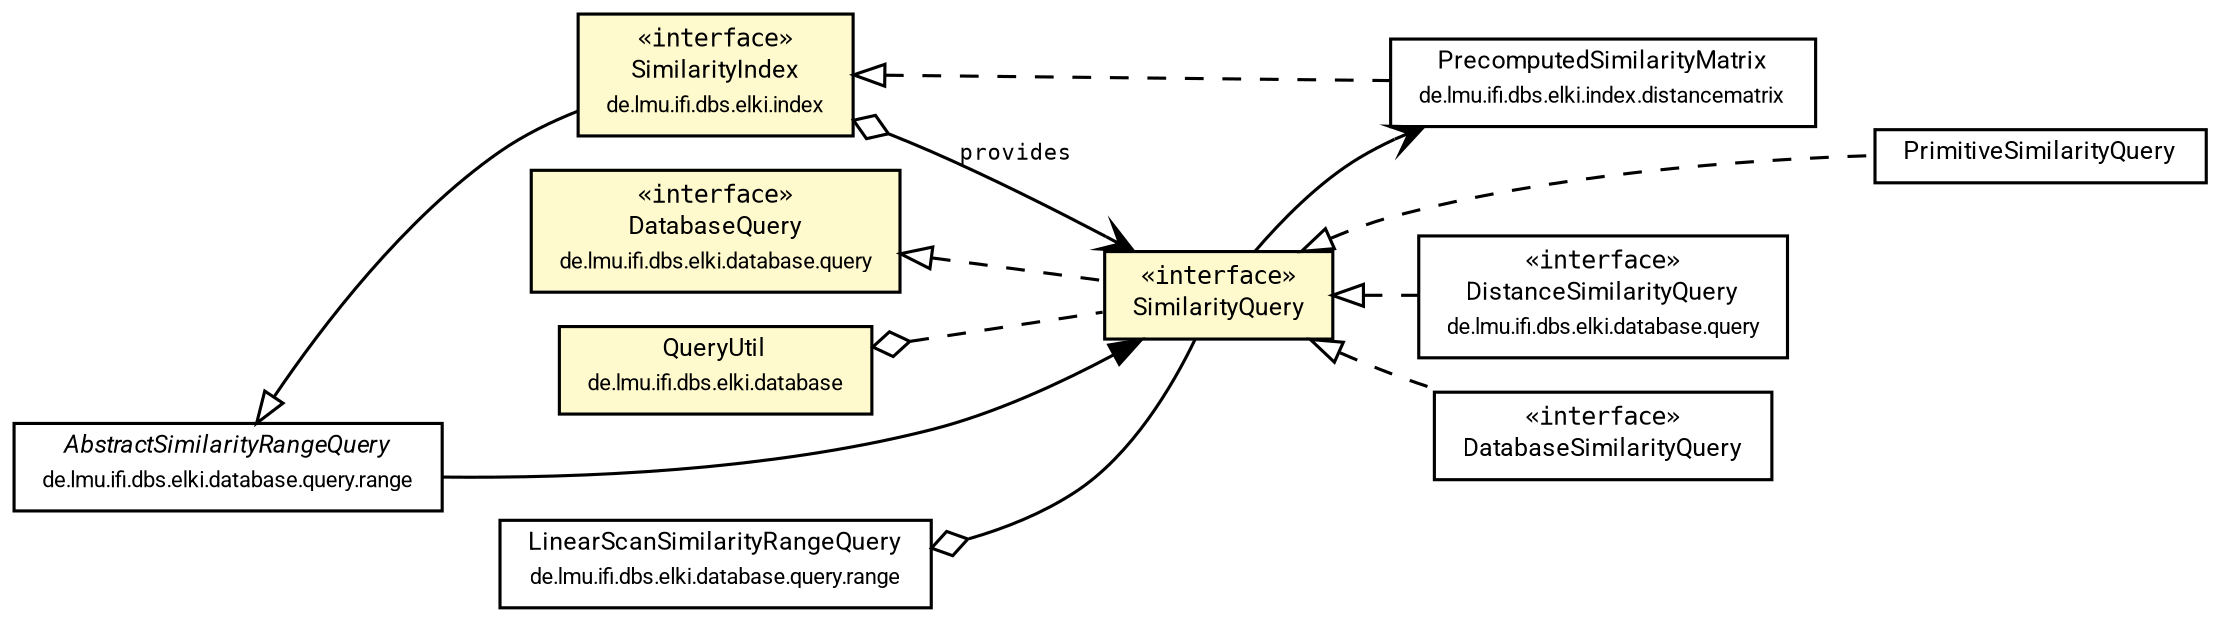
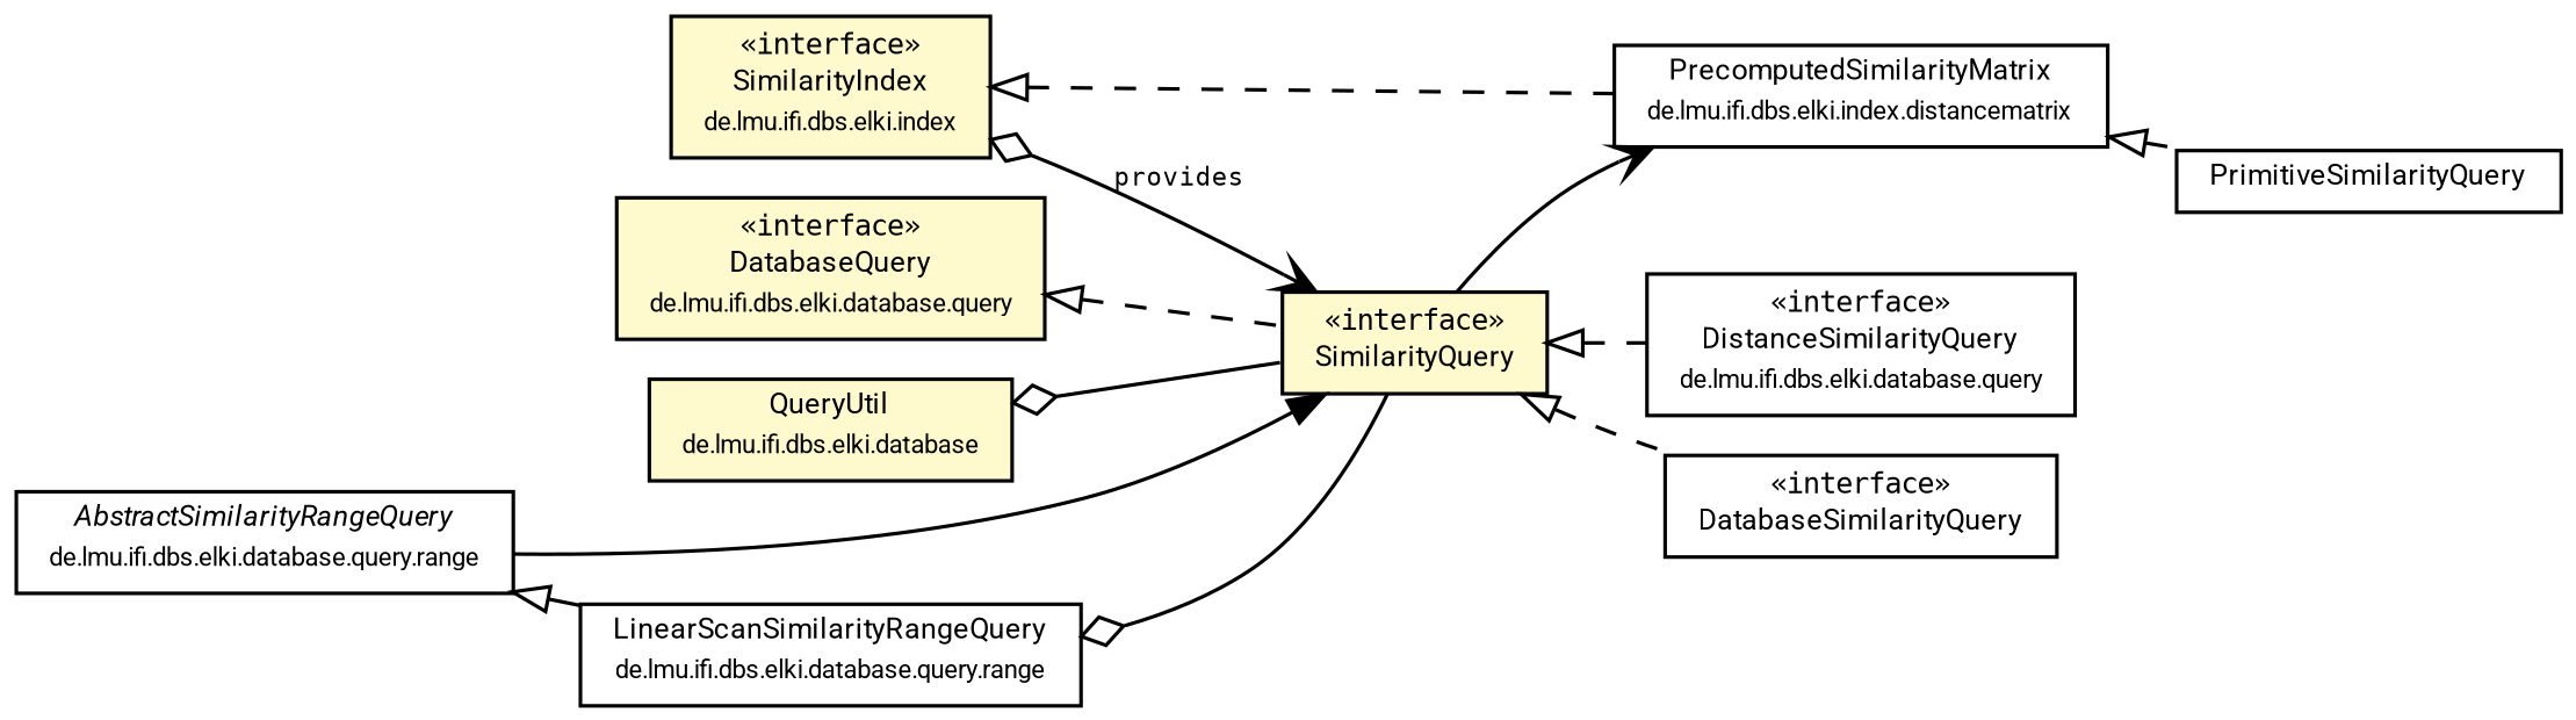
  digraph {
    fontname="DejaVu Sans Mono"
    nodesep=0.15
    rankdir=LR
    ranksep=0.25
    node [fontcolor=black fontname="DejaVu Sans Mono" fontsize=8 margin=0 shape=plaintext]
    edge [arrowtail=empty color=black dir=back fontname="DejaVu Sans Mono" fontsize=7 labelfontname=Roboto labelfontsize=7 weight=9]
    n1 [height=0 label=<<table title="de.lmu.ifi.dbs.elki.index.SimilarityIndex" border="0" cellborder="1" cellspacing="0" cellpadding="2" bgcolor="LemonChiffon" href="../../../index/SimilarityIndex.html" target="_parent"> 		<tr><td><table border="0" cellspacing="0" cellpadding="1"> 		<tr><td align="center" balign="center"> &#171;interface&#187; </td></tr> 		<tr><td align="center" balign="center"> <font face="Roboto">SimilarityIndex</font> </td></tr> 		<tr><td align="center" balign="center"> <font face="Roboto" point-size="7.0">de.lmu.ifi.dbs.elki.index</font> </td></tr> 		</table></td></tr> 		</table>> width=0]
    n2 [height=0 label=<<table title="de.lmu.ifi.dbs.elki.database.query.similarity.SimilarityQuery" border="0" cellborder="1" cellspacing="0" cellpadding="2" bgcolor="lemonChiffon" href="SimilarityQuery.html" target="_parent"> 		<tr><td><table border="0" cellspacing="0" cellpadding="1"> 		<tr><td align="center" balign="center"> &#171;interface&#187; </td></tr> 		<tr><td align="center" balign="center"> <font face="Roboto">SimilarityQuery</font> </td></tr> 		</table></td></tr> 		</table>> width=0]
    n3 [height=0 label=<<table title="de.lmu.ifi.dbs.elki.index.distancematrix.PrecomputedSimilarityMatrix" border="0" cellborder="1" cellspacing="0" cellpadding="2" href="../../../index/distancematrix/PrecomputedSimilarityMatrix.html" target="_parent"> 		<tr><td><table border="0" cellspacing="0" cellpadding="1"> 		<tr><td align="center" balign="center"> <font face="Roboto">PrecomputedSimilarityMatrix</font> </td></tr> 		<tr><td align="center" balign="center"> <font face="Roboto" point-size="7.0">de.lmu.ifi.dbs.elki.index.distancematrix</font> </td></tr> 		</table></td></tr> 		</table>> width=0]
    n4 [height=0 label=<<table title="de.lmu.ifi.dbs.elki.database.query.similarity.PrimitiveSimilarityQuery" border="0" cellborder="1" cellspacing="0" cellpadding="2" href="PrimitiveSimilarityQuery.html" target="_parent"> 		<tr><td><table border="0" cellspacing="0" cellpadding="1"> 		<tr><td align="center" balign="center"> <font face="Roboto">PrimitiveSimilarityQuery</font> </td></tr> 		</table></td></tr> 		</table>> width=0]
    n5 [height=0 label=<<table title="de.lmu.ifi.dbs.elki.database.query.DistanceSimilarityQuery" border="0" cellborder="1" cellspacing="0" cellpadding="2" href="../DistanceSimilarityQuery.html" target="_parent"> 		<tr><td><table border="0" cellspacing="0" cellpadding="1"> 		<tr><td align="center" balign="center"> &#171;interface&#187; </td></tr> 		<tr><td align="center" balign="center"> <font face="Roboto">DistanceSimilarityQuery</font> </td></tr> 		<tr><td align="center" balign="center"> <font face="Roboto" point-size="7.0">de.lmu.ifi.dbs.elki.database.query</font> </td></tr> 		</table></td></tr> 		</table>> width=0]
    n6 [height=0 label=<<table title="de.lmu.ifi.dbs.elki.database.query.similarity.DatabaseSimilarityQuery" border="0" cellborder="1" cellspacing="0" cellpadding="2" href="DatabaseSimilarityQuery.html" target="_parent"> 		<tr><td><table border="0" cellspacing="0" cellpadding="1"> 		<tr><td align="center" balign="center"> &#171;interface&#187; </td></tr> 		<tr><td align="center" balign="center"> <font face="Roboto">DatabaseSimilarityQuery</font> </td></tr> 		</table></td></tr> 		</table>> width=0]
    n7 [height=0 label=<<table title="de.lmu.ifi.dbs.elki.database.query.DatabaseQuery" border="0" cellborder="1" cellspacing="0" cellpadding="2" bgcolor="LemonChiffon" href="../DatabaseQuery.html" target="_parent"> 		<tr><td><table border="0" cellspacing="0" cellpadding="1"> 		<tr><td align="center" balign="center"> &#171;interface&#187; </td></tr> 		<tr><td align="center" balign="center"> <font face="Roboto">DatabaseQuery</font> </td></tr> 		<tr><td align="center" balign="center"> <font face="Roboto" point-size="7.0">de.lmu.ifi.dbs.elki.database.query</font> </td></tr> 		</table></td></tr> 		</table>> width=0]
    n8 [height=0 label=<<table title="de.lmu.ifi.dbs.elki.database.query.range.AbstractSimilarityRangeQuery" border="0" cellborder="1" cellspacing="0" cellpadding="2" href="../range/AbstractSimilarityRangeQuery.html" target="_parent"> 		<tr><td><table border="0" cellspacing="0" cellpadding="1"> 		<tr><td align="center" balign="center"> <font face="Roboto"><i>AbstractSimilarityRangeQuery</i></font> </td></tr> 		<tr><td align="center" balign="center"> <font face="Roboto" point-size="7.0">de.lmu.ifi.dbs.elki.database.query.range</font> </td></tr> 		</table></td></tr> 		</table>> width=0]
    n9 [height=0 label=<<table title="de.lmu.ifi.dbs.elki.database.query.range.LinearScanSimilarityRangeQuery" border="0" cellborder="1" cellspacing="0" cellpadding="2" href="../range/LinearScanSimilarityRangeQuery.html" target="_parent"> 		<tr><td><table border="0" cellspacing="0" cellpadding="1"> 		<tr><td align="center" balign="center"> <font face="Roboto">LinearScanSimilarityRangeQuery</font> </td></tr> 		<tr><td align="center" balign="center"> <font face="Roboto" point-size="7.0">de.lmu.ifi.dbs.elki.database.query.range</font> </td></tr> 		</table></td></tr> 		</table>> width=0]
    n10 [height=0 label=<<table title="de.lmu.ifi.dbs.elki.database.QueryUtil" border="0" cellborder="1" cellspacing="0" cellpadding="2" bgcolor="LemonChiffon" href="../../QueryUtil.html" target="_parent"> 		<tr><td><table border="0" cellspacing="0" cellpadding="1"> 		<tr><td align="center" balign="center"> <font face="Roboto">QueryUtil</font> </td></tr> 		<tr><td align="center" balign="center"> <font face="Roboto" point-size="7.0">de.lmu.ifi.dbs.elki.database</font> </td></tr> 		</table></td></tr> 		</table>> width=0]
    n1 -> n2 [arrowhead=open arrowtail=ediamond dir=both label=provides weight=3]
    n1 -> n3 [style=dashed]
    n2 -> n3 [arrowhead=open weight=1 arrowtail="" dir=""]
-   n2 -> n4 [style=dashed]
+   n3 -> n4 [style=dashed]
    n2 -> n5 [style=dashed]
    n2 -> n6 [style=dashed]
    n7 -> n2 [style=dashed]
    n8 -> n2 [arrowhead=normal weight=1 arrowtail="" dir=""]
-   n8 -> n1 [weight=10]
+   n8 -> n9 [weight=10]
    n9 -> n2 [arrowhead=none arrowtail=ediamond weight=4]
-   n10 -> n2 [arrowhead=none arrowtail=ediamond weight=4 style=dashed]
+   n10 -> n2 [arrowhead=none arrowtail=ediamond weight=4]
  }
